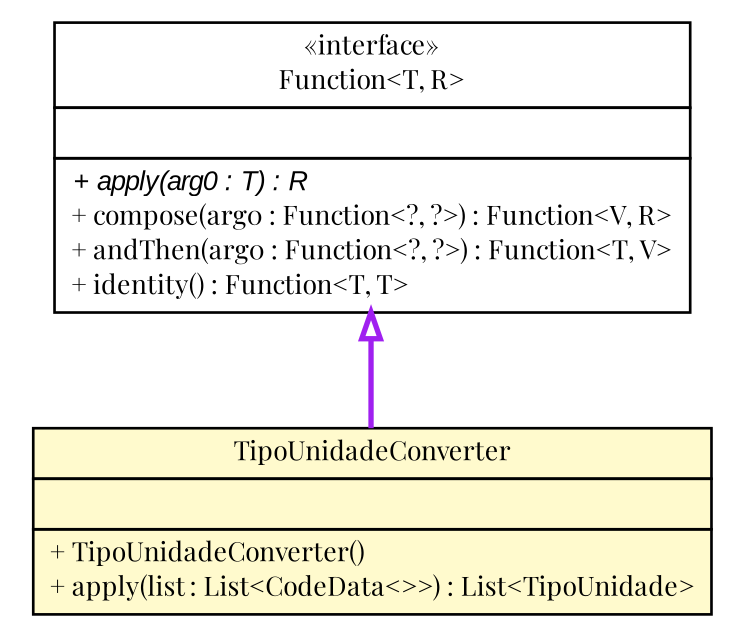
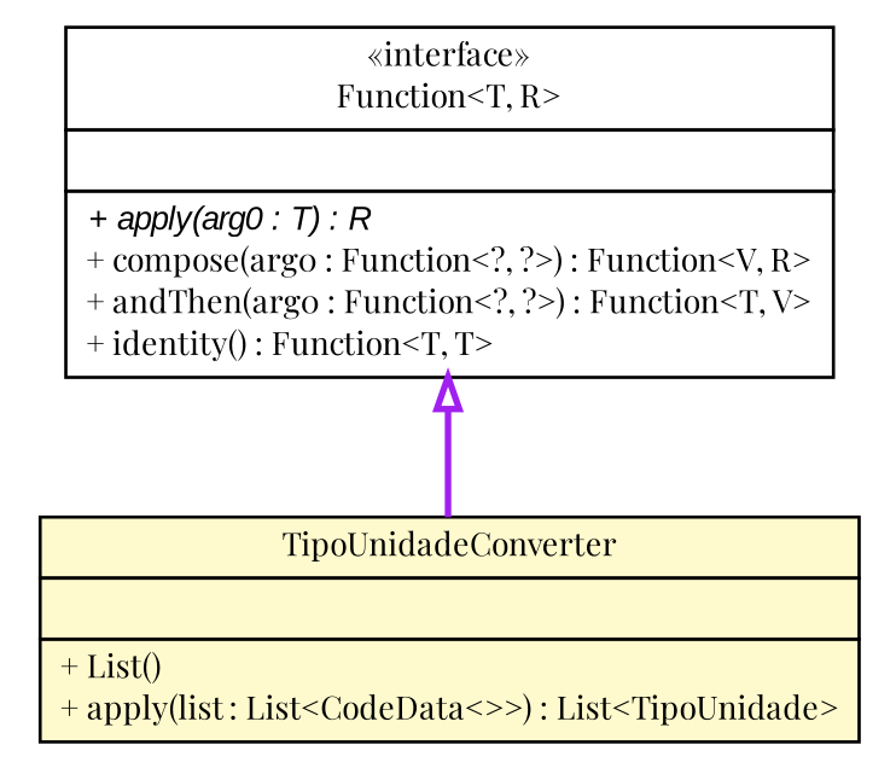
  digraph {
    nodesep=0.25
    ranksep=0.5
    fontname="Playfair Display"
    node [fontcolor=black fontname="Playfair Display" fontsize=10.0 shape=plaintext]
-   n1 [label=<<table title="br.gov.to.sefaz.seg.business.gestao.converter.TipoUnidadeConverter" border="0" cellborder="1" cellspacing="0" cellpadding="2" port="p" bgcolor="lemonChiffon" href="./TipoUnidadeConverter.html"> 		<tr><td><table border="0" cellspacing="0" cellpadding="1"> <tr><td align="center" balign="center"> TipoUnidadeConverter </td></tr> 		</table></td></tr> 		<tr><td><table border="0" cellspacing="0" cellpadding="1"> <tr><td align="left" balign="left">  </td></tr> 		</table></td></tr> 		<tr><td><table border="0" cellspacing="0" cellpadding="1"> <tr><td align="left" balign="left"> + TipoUnidadeConverter() </td></tr> <tr><td align="left" balign="left"> + apply(list : List&lt;CodeData&lt;&gt;&gt;) : List&lt;TipoUnidade&gt; </td></tr> 		</table></td></tr> 		</table>>]
+   n1 [label=<<table title="br.gov.to.sefaz.seg.business.gestao.converter.TipoUnidadeConverter" border="0" cellborder="1" cellspacing="0" cellpadding="2" port="p" bgcolor="lemonChiffon" href="./TipoUnidadeConverter.html"> 		<tr><td><table border="0" cellspacing="0" cellpadding="1"> <tr><td align="center" balign="center"> TipoUnidadeConverter </td></tr> 		</table></td></tr> 		<tr><td><table border="0" cellspacing="0" cellpadding="1"> <tr><td align="left" balign="left">  </td></tr> 		</table></td></tr> 		<tr><td><table border="0" cellspacing="0" cellpadding="1"> <tr><td align="left" balign="left"> + List() </td></tr> <tr><td align="left" balign="left"> + apply(list : List&lt;CodeData&lt;&gt;&gt;) : List&lt;TipoUnidade&gt; </td></tr> 		</table></td></tr> 		</table>>]
    n2 [label=<<table title="java.util.function.Function" border="0" cellborder="1" cellspacing="0" cellpadding="2" port="p" href="http://java.sun.com/j2se/1.4.2/docs/api/java/util/function/Function.html"> 		<tr><td><table border="0" cellspacing="0" cellpadding="1"> <tr><td align="center" balign="center"> &#171;interface&#187; </td></tr> <tr><td align="center" balign="center"> Function&lt;T, R&gt; </td></tr> 		</table></td></tr> 		<tr><td><table border="0" cellspacing="0" cellpadding="1"> <tr><td align="left" balign="left">  </td></tr> 		</table></td></tr> 		<tr><td><table border="0" cellspacing="0" cellpadding="1"> <tr><td align="left" balign="left"><font face="arial italic" point-size="10.0"> + apply(arg0 : T) : R </font></td></tr> <tr><td align="left" balign="left"> + compose(arg0 : Function&lt;?, ?&gt;) : Function&lt;V, R&gt; </td></tr> <tr><td align="left" balign="left"> + andThen(arg0 : Function&lt;?, ?&gt;) : Function&lt;T, V&gt; </td></tr> <tr><td align="left" balign="left"> + identity() : Function&lt;T, T&gt; </td></tr> 		</table></td></tr> 		</table>>]
    n2 -> n1 [arrowtail=empty dir=back fontname="Playfair Display" fontsize=10 headport=p labelfontname=arial labelfontsize=10 style=bold tailport=p color=purple]
  }
